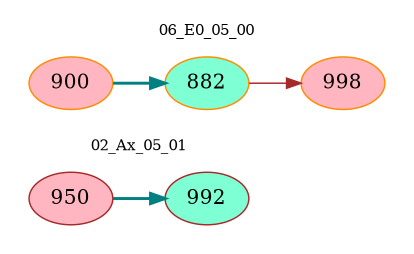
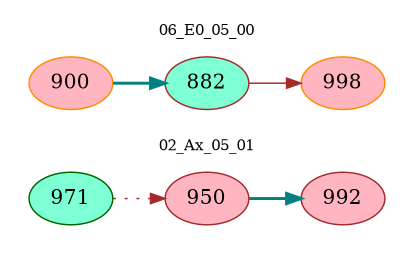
  digraph {
    rankdir=LR
    node [color=darkorange fillcolor=lightpink style=filled]
    edge [color=brown style=bold]
+   n1 [color=darkgreen fillcolor=aquamarine label=971]
    n2 [color=brown label=950]
-   n3 [color=brown fillcolor=aquamarine label=992]
+   n3 [color=brown label=992]
    n4 [label=900]
-   n5 [fillcolor=aquamarine label=882]
+   n5 [color=brown fillcolor=aquamarine label=882]
    n6 [label=998]
    subgraph cluster_1 {
      color=white
      fontsize=10
      label="02_Ax_05_01"
+     n1
      n2
      n3
    }
    subgraph cluster_2 {
      color=white
      fontsize=10
      label="06_E0_05_00"
      n4
      n5
      n6
    }
+   n1 -> n2 [style=dotted]
    n2 -> n3 [color=teal]
    n4 -> n5 [color=teal]
    n5 -> n6 [style=solid]
  }
